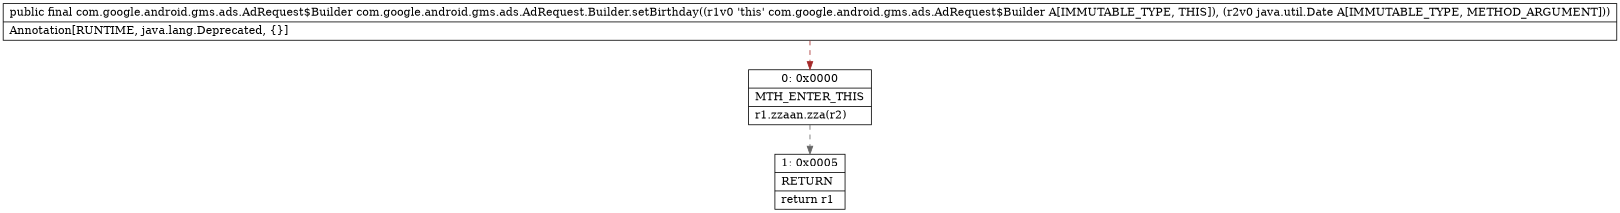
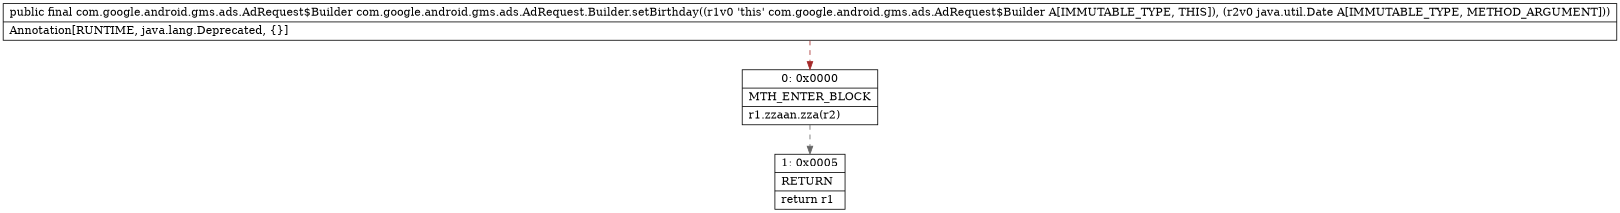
  digraph {
    node [shape=record]
    edge [style=dashed]
-   n1 [label="{0\:\ 0x0000|MTH_ENTER_THIS\l|r1.zzaan.zza(r2)\l}"]
+   n1 [label="{0\:\ 0x0000|MTH_ENTER_BLOCK\l|r1.zzaan.zza(r2)\l}"]
    n2 [label="{1\:\ 0x0005|RETURN\l|return r1\l}"]
    n3 [label="{public final com.google.android.gms.ads.AdRequest$Builder com.google.android.gms.ads.AdRequest.Builder.setBirthday((r1v0 'this' com.google.android.gms.ads.AdRequest$Builder A[IMMUTABLE_TYPE, THIS]), (r2v0 java.util.Date A[IMMUTABLE_TYPE, METHOD_ARGUMENT]))  | Annotation[RUNTIME, java.lang.Deprecated, \{\}]\l}"]
    n1 -> n2 [color=gray40]
    n3 -> n1 [color=brown]
  }
